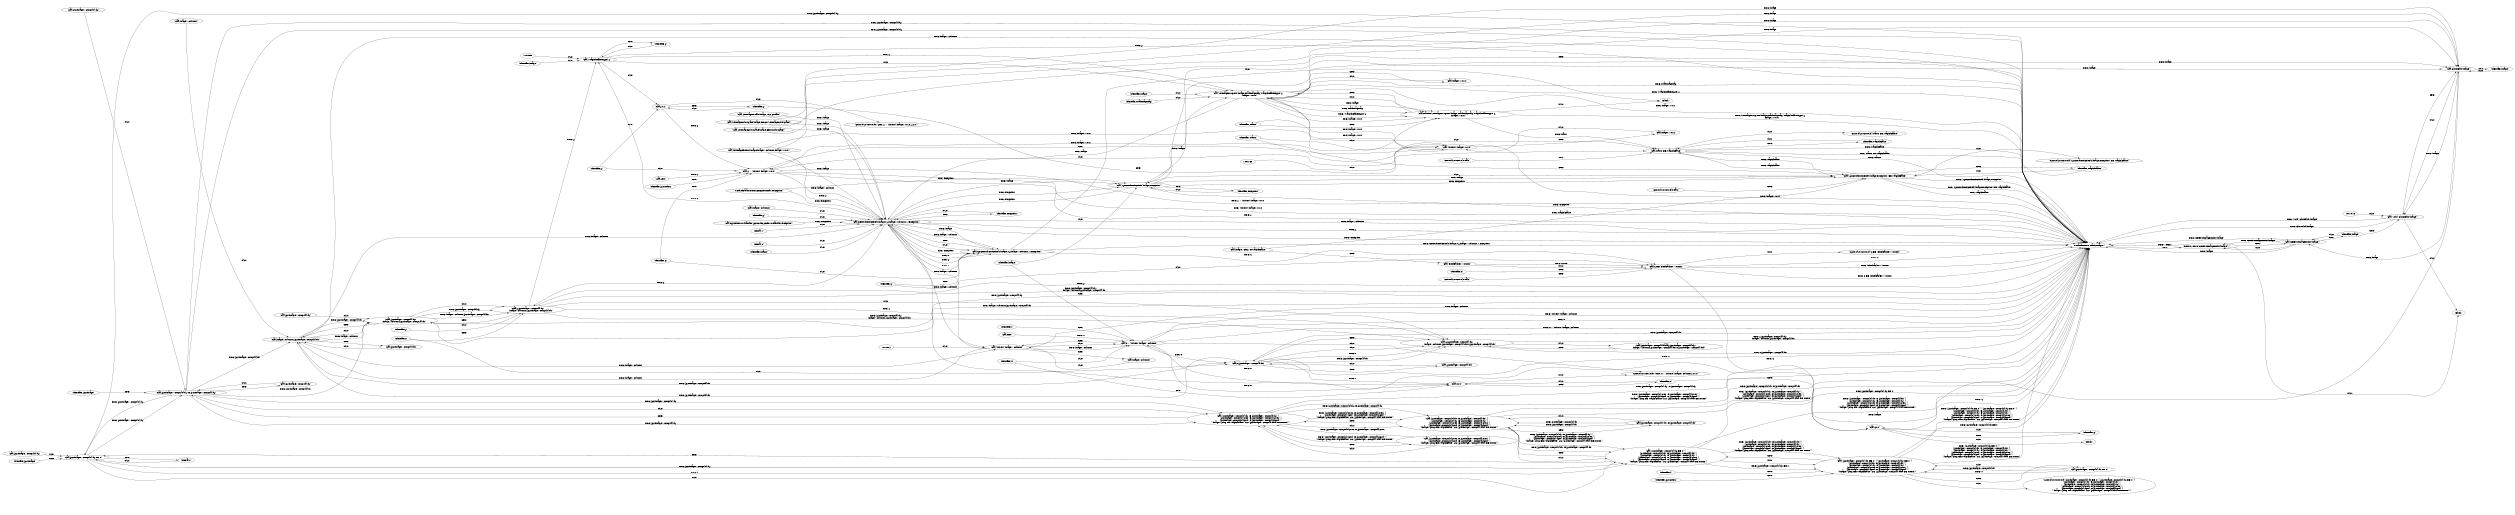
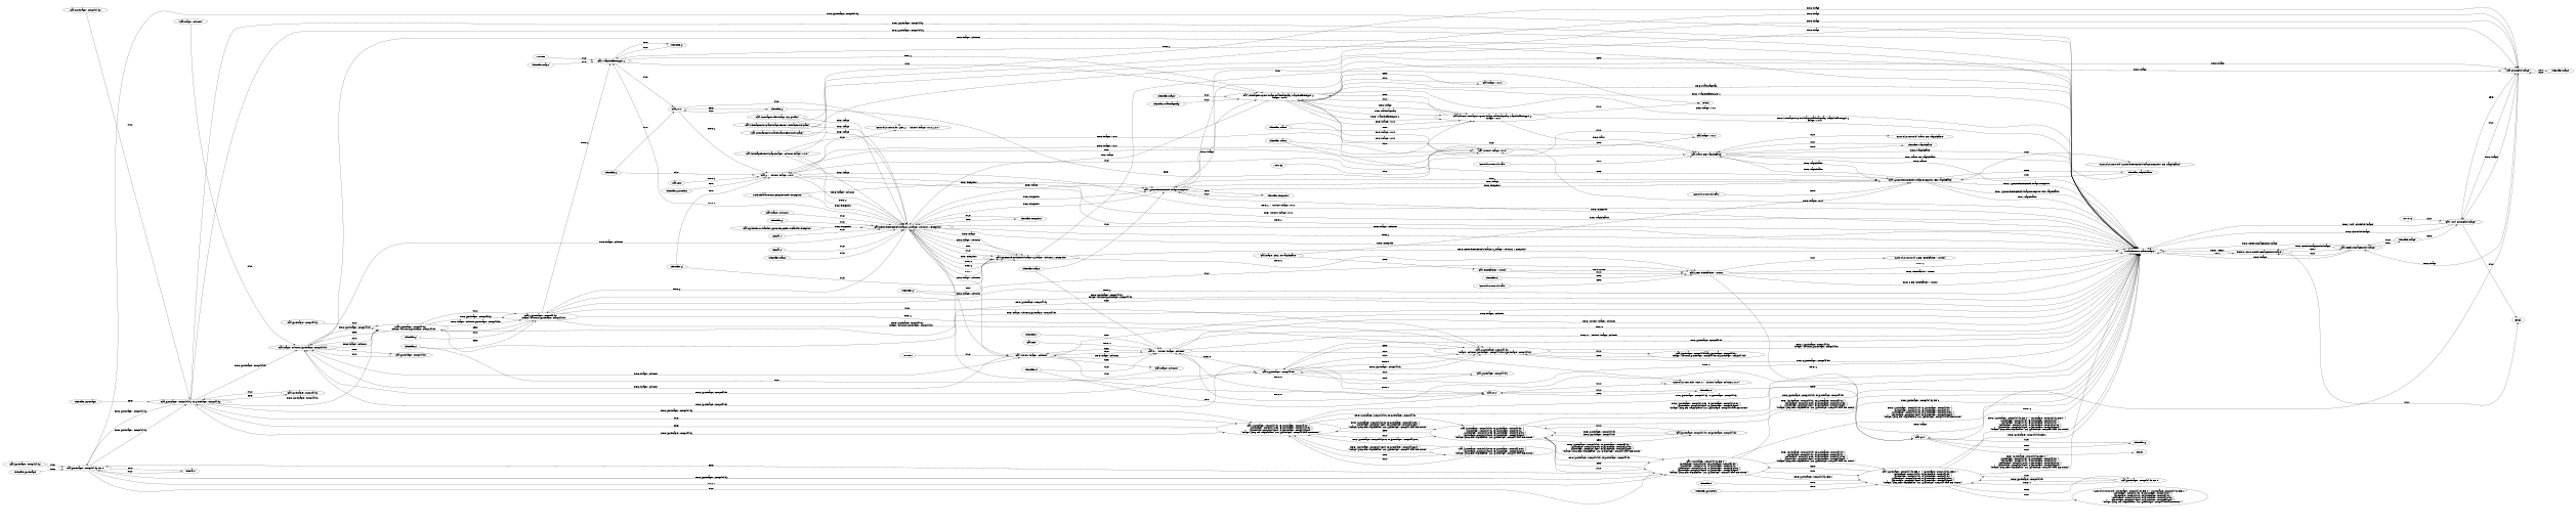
  digraph {
    rankdir=LR
    n1 [label="(Call,jp2_image->comps[0].dy == 0)"]
    n2 [label="(Call,jp2_image->comps[0].dy != jp2_image->comps[i].dy)"]
    n3 [label="(Call,(jp2_image->comps[0].dy == 0) ||\n        (jp2_image->comps[0].dx != jp2_image->comps[i].dx) ||\n         (jp2_image->comps[0].dy != jp2_image->comps[i].dy) ||\n         (jp2_image->comps[0].prec != jp2_image->comps[i].prec) ||\n         (jp2_image->comps[0].sgnd != jp2_image->comps[i].sgnd) ||\n        ((image->ping == MagickFalse) && (jp2_image->comps[i].data == NULL)))"]
    n4 [label="(Literal,0)"]
    n5 [label="(MethodReturn,static Image *)"]
    n6 [label="(Call,(jp2_image->comps[0].dy != jp2_image->comps[i].dy) ||\n         (jp2_image->comps[0].prec != jp2_image->comps[i].prec) ||\n         (jp2_image->comps[0].sgnd != jp2_image->comps[i].sgnd) ||\n        ((image->ping == MagickFalse) && (jp2_image->comps[i].data == NULL)))"]
    n7 [label="(Call,jp2_image->comps[i].dy*\n          image->columns/jp2_image->comps[i].dx)"]
    n8 [label="(Call,jp2_image->comps[i].dy)"]
    n9 [label="(Call,image->columns/jp2_image->comps[i].dx)"]
    n10 [label="(Call,(jp2_image->comps[0].dx == 0) || (jp2_image->comps[0].dy == 0) ||\n        (jp2_image->comps[0].dx != jp2_image->comps[i].dx) ||\n         (jp2_image->comps[0].dy != jp2_image->comps[i].dy) ||\n         (jp2_image->comps[0].prec != jp2_image->comps[i].prec) ||\n         (jp2_image->comps[0].sgnd != jp2_image->comps[i].sgnd) ||\n        ((image->ping == MagickFalse) && (jp2_image->comps[i].data == NULL)))"]
    n11 [label="(Call,(jp2_image->comps[0].dx != jp2_image->comps[i].dx) ||\n         (jp2_image->comps[0].dy != jp2_image->comps[i].dy) ||\n         (jp2_image->comps[0].prec != jp2_image->comps[i].prec) ||\n         (jp2_image->comps[0].sgnd != jp2_image->comps[i].sgnd) ||\n        ((image->ping == MagickFalse) && (jp2_image->comps[i].data == NULL)))"]
    n12 [label="(Return,return(GetFirstImageInList(image));)"]
    n13 [label="(Call,(jp2_image->comps[0].prec != jp2_image->comps[i].prec) ||\n         (jp2_image->comps[0].sgnd != jp2_image->comps[i].sgnd) ||\n        ((image->ping == MagickFalse) && (jp2_image->comps[i].data == NULL)))"]
    n14 [label="(Call,y/jp2_image->comps[i].dy*\n          image->columns/jp2_image->comps[i].dx)"]
    n15 [label="(ControlStructure,if ((jp2_image->comps[0].dx == 0) || (jp2_image->comps[0].dy == 0) ||\n        (jp2_image->comps[0].dx != jp2_image->comps[i].dx) ||\n         (jp2_image->comps[0].dy != jp2_image->comps[i].dy) ||\n         (jp2_image->comps[0].prec != jp2_image->comps[i].prec) ||\n         (jp2_image->comps[0].sgnd != jp2_image->comps[i].sgnd) ||\n        ((image->ping == MagickFalse) && (jp2_image->comps[i].data == NULL))))"]
    n16 [label="(Call,jp2_image->comps[0].dx == 0)"]
    n17 [label="(Call,jp2_image->comps[0].dx != jp2_image->comps[i].dx)"]
    n18 [label="(Call,y/jp2_image->comps[i].dy*\n          image->columns/jp2_image->comps[i].dx+x/jp2_image->comps[i].dx)"]
    n19 [label="(Call,(MagickOffsetType) y)"]
    n20 [label="(Call,x/jp2_image->comps[i].dx)"]
    n21 [label="(Call,GetAuthenticPixels(image,0,y,image->columns,1,exception))"]
    n22 [label="(Call,(ssize_t) image->columns)"]
    n23 [label="(Call,jp2_image->comps[i].dx)"]
    n24 [label="(Call,jp2_image->comps[i].data[y/jp2_image->comps[i].dy*\n          image->columns/jp2_image->comps[i].dx+x/jp2_image->comps[i].dx])"]
    n25 [label="(Call,y++)"]
    n26 [label="(Call,SetImageProgress(image,LoadImageTag,(MagickOffsetType) y,\n      image->rows))"]
    n27 [label="(Identifier,y)"]
    n28 [label="(Call,x++)"]
    n29 [label="(Call,jp2_image->comps[i].dx)"]
    n30 [label="(Call,y < (ssize_t) image->rows)"]
    n31 [label="(ControlStructure,for (y=0; y < (ssize_t) image->rows; y++))"]
    n32 [label="(Identifier,y)"]
    n33 [label="(Call,(ssize_t) image->rows)"]
    n34 [label="(Call,CloseBlob(image))"]
    n35 [label="(Call,status=SetImageProgress(image,LoadImageTag,(MagickOffsetType) y,\n      image->rows))"]
    n36 [label="(Call,image->rows)"]
    n37 [label="(Call,status == MagickFalse)"]
    n38 [label="(Call,q=GetAuthenticPixels(image,0,y,image->columns,1,exception))"]
    n39 [label="(Call,SyncAuthenticPixels(image,exception))"]
    n40 [label="(Identifier,exception)"]
    n41 [label="(Call,image->rows)"]
    n42 [label="(Call,q == (PixelPacket *) NULL)"]
    n43 [label="(Block,)"]
    n44 [label="(Call,x < (ssize_t) image->columns)"]
    n45 [label="(Call,image->columns)"]
    n46 [label="(Call,SyncAuthenticPixels(image,exception) == MagickFalse)"]
    n47 [label="(Identifier,exception)"]
    n48 [label="(Call,(void) CloseBlob(image))"]
    n49 [label="(Call,GetFirstImageInList(image))"]
    n50 [label="(Identifier,image)"]
    n51 [label="(Call,q++)"]
    n52 [label="(ControlStructure,if (q == (PixelPacket *) NULL))"]
    n53 [label="(Identifier,q)"]
    n54 [label="(Block,)"]
    n55 [label="(Call,(PixelPacket *) NULL)"]
    n56 [label="(ControlStructure,for (x=0; x < (ssize_t) image->columns; x++))"]
    n57 [label="(Identifier,x)"]
    n58 [label="(ControlStructure,if (SyncAuthenticPixels(image,exception) == MagickFalse))"]
    n59 [label="(Identifier,MagickFalse)"]
    n60 [label="(Identifier,MagickFalse)"]
    n61 [label="(ControlStructure,if (status == MagickFalse))"]
    n62 [label="(Block,)"]
    n63 [label="(Identifier,image)"]
    n64 [label="(Call,image->columns)"]
    n65 [label="(Identifier,y)"]
    n66 [label="(Identifier,image)"]
    n67 [label="(Call,jp2_image->comps[0].dy)"]
    n68 [label="(Call,image->columns)"]
    n69 [label="(Call,jp2_image->comps[0].dy)"]
    n70 [label="(Call,SetImageExtent(image,image->columns,image->rows))"]
    n71 [label="(Identifier,q)"]
    n72 [label="(Call,opj_set_error_handler(jp2_codec,JP2ErrorHandler,exception))"]
    n73 [label="(Identifier,y)"]
    n74 [label="(Identifier,LoadImageTag)"]
    n75 [label="(Identifier,status)"]
    n76 [label="(Identifier,i)"]
    n77 [label="(Identifier,x)"]
    n78 [label="(Literal,1)"]
    n79 [label="(Call,SetImageColorspace(image,GRAYColorspace))"]
    n80 [label="(Call,x=0)"]
    n81 [label="(MethodParameterIn,ExceptionInfo *exception)"]
    n82 [label="(ControlStructure,break;)"]
    n83 [label="(Identifier,q)"]
    n84 [label="(Literal,0)"]
    n85 [label="(Identifier,y)"]
    n86 [label="(Identifier,image)"]
    n87 [label="(Call,jp2_image->comps[i].dy)"]
    n88 [label="(Identifier,jp2_codec)"]
    n89 [label="(Identifier,jp2_codec)"]
    n90 [label="(Identifier,x)"]
    n91 [label="(Identifier,image)"]
    n92 [label="(ControlStructure,break;)"]
    n93 [label="(Identifier,image)"]
    n94 [label="(Identifier,status)"]
    n95 [label="(Call,SetImageProfile(image,\"icc\",profile))"]
    n96 [label="(Call,image->ping != MagickFalse)"]
    n97 [label="(ControlStructure,break;)"]
    n98 [label="(Identifier,jp2_image)"]
    n99 [label="(Identifier,i)"]
    n100 [label="(Call,y=0)"]
    n101 [label="(Call,SetImageColorspace(image,Rec601SetImageColorspace))"]
    n102 [label="(Identifier,jp2_image)"]
    n103 [label="(Identifier,x)"]
    1000998
    1000802
    1000768
    1001016
    n1 -> n2 [label="DDG: jp2_image->comps[0].dy"]
    n1 -> n3 [label="AST: "]
    n1 -> n3 [label="DDG: jp2_image->comps[0].dy"]
    n1 -> n3 [label="DDG: 0"]
    n1 -> n4 [label="CFG: "]
    n1 -> n5 [label="DDG: jp2_image->comps[0].dy"]
    n2 -> n1 [label="DDG: jp2_image->comps[0].dy"]
    n2 -> n5 [label="DDG: jp2_image->comps[i].dy"]
    n2 -> n5 [label="DDG: jp2_image->comps[0].dy"]
    n2 -> n6 [label="AST: "]
    n2 -> n6 [label="DDG: jp2_image->comps[0].dy"]
    n2 -> n6 [label="DDG: jp2_image->comps[i].dy"]
    n2 -> n7 [label="DDG: jp2_image->comps[i].dy"]
    n2 -> n8 [label="CFG: "]
    n2 -> n9 [label="DDG: jp2_image->comps[i].dx"]
    n3 -> n1 [label="CFG: "]
    n3 -> n5 [label="DDG: jp2_image->comps[0].dy == 0"]
    n3 -> n5 [label="DDG: (jp2_image->comps[0].dx != jp2_image->comps[i].dx) ||\n         (jp2_image->comps[0].dy != jp2_image->comps[i].dy) ||\n         (jp2_image->comps[0].prec != jp2_image->comps[i].prec) ||\n         (jp2_image->comps[0].sgnd != jp2_image->comps[i].sgnd) ||\n        ((image->ping == MagickFalse) && (jp2_image->comps[i].data == NULL))"]
    n3 -> n10 [label="AST: "]
    n3 -> n10 [label="DDG: jp2_image->comps[0].dy == 0"]
    n3 -> n10 [label="DDG: (jp2_image->comps[0].dx != jp2_image->comps[i].dx) ||\n         (jp2_image->comps[0].dy != jp2_image->comps[i].dy) ||\n         (jp2_image->comps[0].prec != jp2_image->comps[i].prec) ||\n         (jp2_image->comps[0].sgnd != jp2_image->comps[i].sgnd) ||\n        ((image->ping == MagickFalse) && (jp2_image->comps[i].data == NULL))"]
    n3 -> n11 [label="CFG: "]
    n4 -> n1 [label="AST: "]
    n5 -> n12 [label="CFG: "]
    n6 -> n2 [label="CFG: "]
    n6 -> n5 [label="DDG: jp2_image->comps[0].dy != jp2_image->comps[i].dy"]
    n6 -> n5 [label="DDG: (jp2_image->comps[0].prec != jp2_image->comps[i].prec) ||\n         (jp2_image->comps[0].sgnd != jp2_image->comps[i].sgnd) ||\n        ((image->ping == MagickFalse) && (jp2_image->comps[i].data == NULL))"]
    n6 -> n11 [label="AST: "]
    n6 -> n11 [label="DDG: jp2_image->comps[0].dy != jp2_image->comps[i].dy"]
    n6 -> n11 [label="DDG: (jp2_image->comps[0].prec != jp2_image->comps[i].prec) ||\n         (jp2_image->comps[0].sgnd != jp2_image->comps[i].sgnd) ||\n        ((image->ping == MagickFalse) && (jp2_image->comps[i].data == NULL))"]
    n6 -> n13 [label="CFG: "]
    n7 -> n5 [label="DDG: image->columns/jp2_image->comps[i].dx"]
    n7 -> n5 [label="DDG: jp2_image->comps[i].dy"]
    n7 -> n9 [label="CFG: "]
    n7 -> n14 [label="AST: "]
    n7 -> n14 [label="DDG: jp2_image->comps[i].dy"]
    n7 -> n14 [label="DDG: image->columns/jp2_image->comps[i].dx"]
    n8 -> n2 [label="AST: "]
    n9 -> n5 [label="DDG: image->columns"]
    n9 -> n7 [label="AST: "]
    n9 -> n7 [label="DDG: image->columns"]
    n9 -> n7 [label="DDG: jp2_image->comps[i].dx"]
    n9 -> n20 [label="DDG: jp2_image->comps[i].dx"]
    n9 -> n21 [label="DDG: image->columns"]
    n9 -> n22 [label="DDG: image->columns"]
    n9 -> n23 [label="CFG: "]
    n10 -> n3 [label="CFG: "]
    n10 -> n5 [label="DDG: (jp2_image->comps[0].dy == 0) ||\n        (jp2_image->comps[0].dx != jp2_image->comps[i].dx) ||\n         (jp2_image->comps[0].dy != jp2_image->comps[i].dy) ||\n         (jp2_image->comps[0].prec != jp2_image->comps[i].prec) ||\n         (jp2_image->comps[0].sgnd != jp2_image->comps[i].sgnd) ||\n        ((image->ping == MagickFalse) && (jp2_image->comps[i].data == NULL))"]
    n10 -> n5 [label="DDG: (jp2_image->comps[0].dx == 0) || (jp2_image->comps[0].dy == 0) ||\n        (jp2_image->comps[0].dx != jp2_image->comps[i].dx) ||\n         (jp2_image->comps[0].dy != jp2_image->comps[i].dy) ||\n         (jp2_image->comps[0].prec != jp2_image->comps[i].prec) ||\n         (jp2_image->comps[0].sgnd != jp2_image->comps[i].sgnd) ||\n        ((image->ping == MagickFalse) && (jp2_image->comps[i].data == NULL))"]
    n10 -> n5 [label="DDG: jp2_image->comps[0].dx == 0"]
    n10 -> n15 [label="AST: "]
    n10 -> n16 [label="CFG: "]
    n11 -> n3 [label="AST: "]
    n11 -> n3 [label="DDG: jp2_image->comps[0].dx != jp2_image->comps[i].dx"]
    n11 -> n3 [label="DDG: (jp2_image->comps[0].dy != jp2_image->comps[i].dy) ||\n         (jp2_image->comps[0].prec != jp2_image->comps[i].prec) ||\n         (jp2_image->comps[0].sgnd != jp2_image->comps[i].sgnd) ||\n        ((image->ping == MagickFalse) && (jp2_image->comps[i].data == NULL))"]
    n11 -> n5 [label="DDG: jp2_image->comps[0].dx != jp2_image->comps[i].dx"]
    n11 -> n5 [label="DDG: (jp2_image->comps[0].dy != jp2_image->comps[i].dy) ||\n         (jp2_image->comps[0].prec != jp2_image->comps[i].prec) ||\n         (jp2_image->comps[0].sgnd != jp2_image->comps[i].sgnd) ||\n        ((image->ping == MagickFalse) && (jp2_image->comps[i].data == NULL))"]
    n11 -> n6 [label="CFG: "]
    n11 -> n17 [label="CFG: "]
    n12 -> n5 [label="DDG: <RET>"]
    n12 -> n49 [label="CFG: "]
    n12 -> n62 [label="AST: "]
    n13 -> n6 [label="AST: "]
    n13 -> n6 [label="DDG: jp2_image->comps[0].prec != jp2_image->comps[i].prec"]
    n13 -> n6 [label="DDG: (jp2_image->comps[0].sgnd != jp2_image->comps[i].sgnd) ||\n        ((image->ping == MagickFalse) && (jp2_image->comps[i].data == NULL))"]
    n14 -> n5 [label="DDG: y"]
    n14 -> n5 [label="DDG: jp2_image->comps[i].dy*\n          image->columns/jp2_image->comps[i].dx"]
    n14 -> n7 [label="CFG: "]
    n14 -> n18 [label="AST: "]
    n14 -> n18 [label="DDG: y"]
    n14 -> n18 [label="DDG: jp2_image->comps[i].dy*\n          image->columns/jp2_image->comps[i].dx"]
    n14 -> n19 [label="DDG: y"]
    n16 -> n10 [label="AST: "]
    n16 -> n10 [label="DDG: jp2_image->comps[0].dx"]
    n16 -> n10 [label="DDG: 0"]
    n17 -> n11 [label="AST: "]
    n17 -> n11 [label="DDG: jp2_image->comps[0].dx"]
    n17 -> n11 [label="DDG: jp2_image->comps[i].dx"]
    n18 -> n5 [label="DDG: y/jp2_image->comps[i].dy*\n          image->columns/jp2_image->comps[i].dx"]
    n18 -> n5 [label="DDG: x/jp2_image->comps[i].dx"]
    n18 -> n20 [label="CFG: "]
    n18 -> n24 [label="AST: "]
    n19 -> n5 [label="DDG: y"]
    n19 -> n25 [label="AST: "]
    n19 -> n26 [label="AST: "]
    n19 -> n26 [label="DDG: y"]
    n19 -> n27 [label="CFG: "]
    n20 -> n5 [label="DDG: x"]
    n20 -> n5 [label="DDG: jp2_image->comps[i].dx"]
    n20 -> n9 [label="DDG: jp2_image->comps[i].dx"]
    n20 -> n18 [label="AST: "]
    n20 -> n18 [label="DDG: x"]
    n20 -> n18 [label="DDG: jp2_image->comps[i].dx"]
    n20 -> n28 [label="DDG: x"]
    n20 -> n29 [label="CFG: "]
    n21 -> n5 [label="DDG: image->columns"]
    n21 -> n5 [label="DDG: y"]
    n21 -> n5 [label="DDG: exception"]
    n21 -> n14 [label="DDG: y"]
    n21 -> n19 [label="DDG: y"]
    n21 -> n22 [label="DDG: image->columns"]
    n21 -> n34 [label="DDG: image"]
    n21 -> n38 [label="AST: "]
    n21 -> n38 [label="DDG: exception"]
    n21 -> n38 [label="DDG: 0"]
    n21 -> n38 [label="DDG: y"]
    n21 -> n38 [label="DDG: 1"]
    n21 -> n38 [label="DDG: image"]
    n21 -> n38 [label="DDG: image->columns"]
    n21 -> n39 [label="DDG: image"]
    n21 -> n39 [label="DDG: exception"]
    n21 -> n40 [label="CFG: "]
    n22 -> n5 [label="DDG: image->columns"]
    n22 -> n9 [label="DDG: image->columns"]
    n22 -> n21 [label="DDG: image->columns"]
    n22 -> n44 [label="AST: "]
    n22 -> n44 [label="DDG: image->columns"]
    n22 -> n45 [label="CFG: "]
    n23 -> n9 [label="AST: "]
    n24 -> n18 [label="CFG: "]
    n25 -> n30 [label="DDG: y"]
    n25 -> n31 [label="AST: "]
    n25 -> n32 [label="CFG: "]
    n26 -> n5 [label="DDG: LoadImageTag"]
    n26 -> n5 [label="DDG: (MagickOffsetType) y"]
    n26 -> n5 [label="DDG: image->rows"]
    n26 -> n21 [label="DDG: image"]
    n26 -> n33 [label="DDG: image->rows"]
    n26 -> n34 [label="DDG: image"]
    n26 -> n35 [label="AST: "]
    n26 -> n35 [label="DDG: image"]
    n26 -> n35 [label="DDG: LoadImageTag"]
    n26 -> n35 [label="DDG: (MagickOffsetType) y"]
    n26 -> n35 [label="DDG: image->rows"]
    n26 -> n36 [label="CFG: "]
    n27 -> n19 [label="AST: "]
    n28 -> n44 [label="DDG: x"]
    n28 -> n56 [label="AST: "]
    n28 -> n57 [label="CFG: "]
    n29 -> n20 [label="AST: "]
    n30 -> n5 [label="DDG: (ssize_t) image->rows"]
    n30 -> n5 [label="DDG: y"]
    n30 -> n5 [label="DDG: y < (ssize_t) image->rows"]
    n30 -> n21 [label="DDG: y"]
+   n30 -> n31 [label="AST: "]
    n30 -> n33 [label="CFG: "]
    n32 -> n25 [label="AST: "]
    n32 -> n37 [label="CFG: "]
    n33 -> n5 [label="DDG: image->rows"]
    n33 -> n26 [label="DDG: image->rows"]
    n33 -> n30 [label="AST: "]
    n33 -> n30 [label="DDG: image->rows"]
    n33 -> n41 [label="CFG: "]
    n34 -> n48 [label="AST: "]
    n34 -> n48 [label="DDG: image"]
    n34 -> n49 [label="DDG: image"]
    n34 -> n50 [label="CFG: "]
    n35 -> n5 [label="DDG: SetImageProgress(image,LoadImageTag,(MagickOffsetType) y,\n      image->rows)"]
    n35 -> n26 [label="CFG: "]
    n35 -> n37 [label="DDG: status"]
    n35 -> n43 [label="AST: "]
    n36 -> n26 [label="AST: "]
    n37 -> n5 [label="DDG: status == MagickFalse"]
    n37 -> n5 [label="DDG: status"]
    n37 -> n5 [label="DDG: MagickFalse"]
    n37 -> n46 [label="DDG: MagickFalse"]
    n37 -> n60 [label="CFG: "]
    n37 -> n61 [label="AST: "]
    n38 -> n5 [label="DDG: GetAuthenticPixels(image,0,y,image->columns,1,exception)"]
    n38 -> n21 [label="CFG: "]
    n38 -> n42 [label="DDG: q"]
    n38 -> n43 [label="AST: "]
    n39 -> n5 [label="DDG: exception"]
    n39 -> n21 [label="DDG: exception"]
    n39 -> n26 [label="DDG: image"]
    n39 -> n34 [label="DDG: image"]
    n39 -> n46 [label="AST: "]
    n39 -> n46 [label="DDG: image"]
    n39 -> n46 [label="DDG: exception"]
    n39 -> n47 [label="CFG: "]
    n40 -> n21 [label="AST: "]
    n41 -> n33 [label="AST: "]
    n42 -> n5 [label="DDG: (PixelPacket *) NULL"]
    n42 -> n5 [label="DDG: q == (PixelPacket *) NULL"]
    n42 -> n5 [label="DDG: q"]
    n42 -> n51 [label="DDG: q"]
    n42 -> n52 [label="AST: "]
    n44 -> n5 [label="DDG: x"]
    n44 -> n5 [label="DDG: x < (ssize_t) image->columns"]
    n44 -> n5 [label="DDG: (ssize_t) image->columns"]
-   n44 -> n20 [label="DDG: x"]
+   n20 -> n44 [label="DDG: x"]
    n44 -> n22 [label="CFG: "]
    n44 -> n28 [label="DDG: x"]
    n44 -> n56 [label="AST: "]
    n45 -> n22 [label="AST: "]
    n46 -> n5 [label="DDG: MagickFalse"]
    n46 -> n5 [label="DDG: SyncAuthenticPixels(image,exception)"]
    n46 -> n5 [label="DDG: SyncAuthenticPixels(image,exception) == MagickFalse"]
    n46 -> n37 [label="DDG: MagickFalse"]
    n46 -> n58 [label="AST: "]
    n46 -> n59 [label="CFG: "]
    n47 -> n39 [label="AST: "]
    n48 -> n5 [label="DDG: (void) CloseBlob(image)"]
    n48 -> n5 [label="DDG: CloseBlob(image)"]
    n48 -> n34 [label="CFG: "]
    n48 -> n62 [label="AST: "]
    n49 -> n5 [label="DDG: image"]
    n49 -> n5 [label="DDG: GetFirstImageInList(image)"]
    n49 -> n12 [label="AST: "]
    n49 -> n12 [label="DDG: GetFirstImageInList(image)"]
    n49 -> n63 [label="CFG: "]
    n50 -> n34 [label="AST: "]
    n51 -> n5 [label="DDG: q"]
    n51 -> n53 [label="CFG: "]
    n51 -> n54 [label="AST: "]
    n53 -> n51 [label="AST: "]
    n55 -> n42 [label="AST: "]
    n55 -> n42 [label="DDG: NULL"]
    n57 -> n28 [label="AST: "]
    n57 -> n51 [label="CFG: "]
    n59 -> n39 [label="CFG: "]
    n59 -> n46 [label="AST: "]
    n60 -> n37 [label="AST: "]
    n63 -> n48 [label="CFG: "]
    n63 -> n49 [label="AST: "]
    n64 -> n21 [label="AST: "]
    n65 -> n21 [label="AST: "]
    n66 -> n39 [label="AST: "]
    n66 -> n44 [label="CFG: "]
    n67 -> n2 [label="AST: "]
    n68 -> n9 [label="AST: "]
    n69 -> n1 [label="AST: "]
    n70 -> n21 [label="DDG: image"]
    n70 -> n21 [label="DDG: image->columns"]
    n70 -> n33 [label="DDG: image->rows"]
    n70 -> n34 [label="DDG: image"]
    n71 -> n38 [label="CFG: "]
    n71 -> n42 [label="AST: "]
    n72 -> n21 [label="DDG: exception"]
    n73 -> n25 [label="CFG: "]
    n73 -> n30 [label="AST: "]
    n74 -> n26 [label="AST: "]
    n75 -> n35 [label="CFG: "]
    n75 -> n37 [label="AST: "]
    n76 -> n44 [label="CFG: "]
    n77 -> n42 [label="CFG: "]
    n78 -> n21 [label="AST: "]
    n79 -> n21 [label="DDG: image"]
    n79 -> n34 [label="DDG: image"]
    n80 -> n44 [label="DDG: x"]
    n81 -> n21 [label="DDG: exception"]
    n81 -> n39 [label="DDG: exception"]
    n82 -> n37 [label="CFG: "]
    n83 -> n30 [label="CFG: "]
    n83 -> n38 [label="AST: "]
    n84 -> n21 [label="AST: "]
    n85 -> n14 [label="AST: "]
    n86 -> n21 [label="AST: "]
    n87 -> n7 [label="AST: "]
    n88 -> n30 [label="CFG: "]
    n89 -> n10 [label="CFG: "]
    n90 -> n28 [label="CFG: "]
    n90 -> n44 [label="AST: "]
    n91 -> n19 [label="CFG: "]
    n92 -> n46 [label="CFG: "]
    n93 -> n26 [label="AST: "]
    n94 -> n35 [label="AST: "]
    n94 -> n46 [label="CFG: "]
    n95 -> n21 [label="DDG: image"]
    n95 -> n34 [label="DDG: image"]
    n96 -> n46 [label="DDG: MagickFalse"]
    n96 -> n55 [label="CFG: "]
    n97 -> n42 [label="CFG: "]
    n98 -> n2 [label="CFG: "]
    n99 -> n10 [label="CFG: "]
    n100 -> n30 [label="DDG: y"]
    n101 -> n21 [label="DDG: image"]
    n101 -> n34 [label="DDG: image"]
    n102 -> n1 [label="CFG: "]
    n103 -> n14 [label="CFG: "]
    n103 -> n20 [label="AST: "]
    1000998 -> n19 [label="AST: "]
    1000802 -> n22 [label="AST: "]
    1000768 -> n33 [label="AST: "]
    1001016 -> n48 [label="AST: "]
  }
